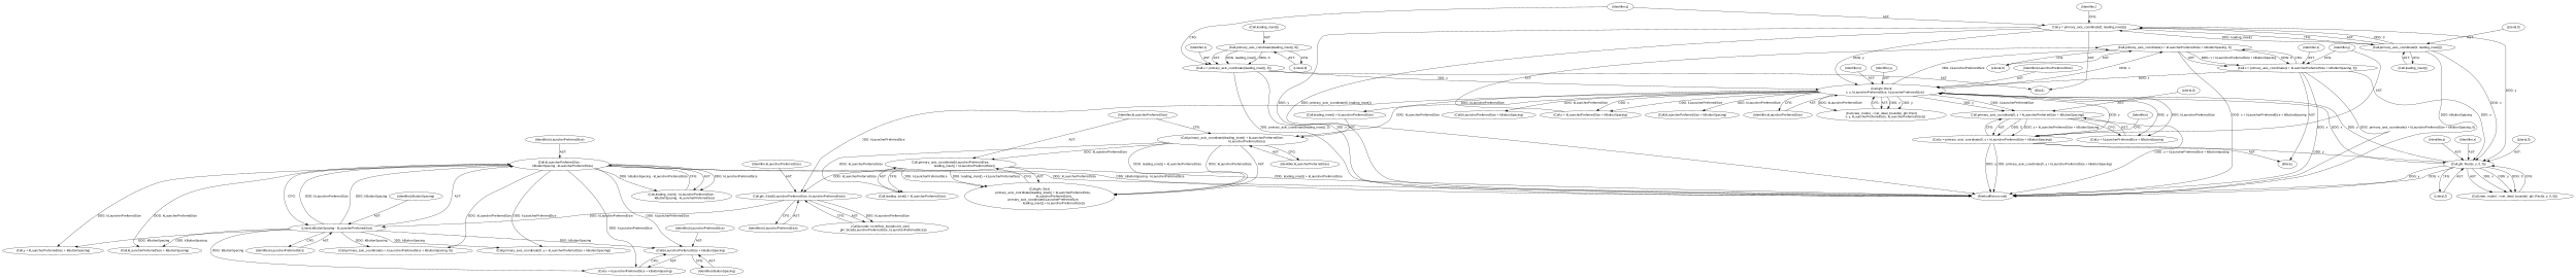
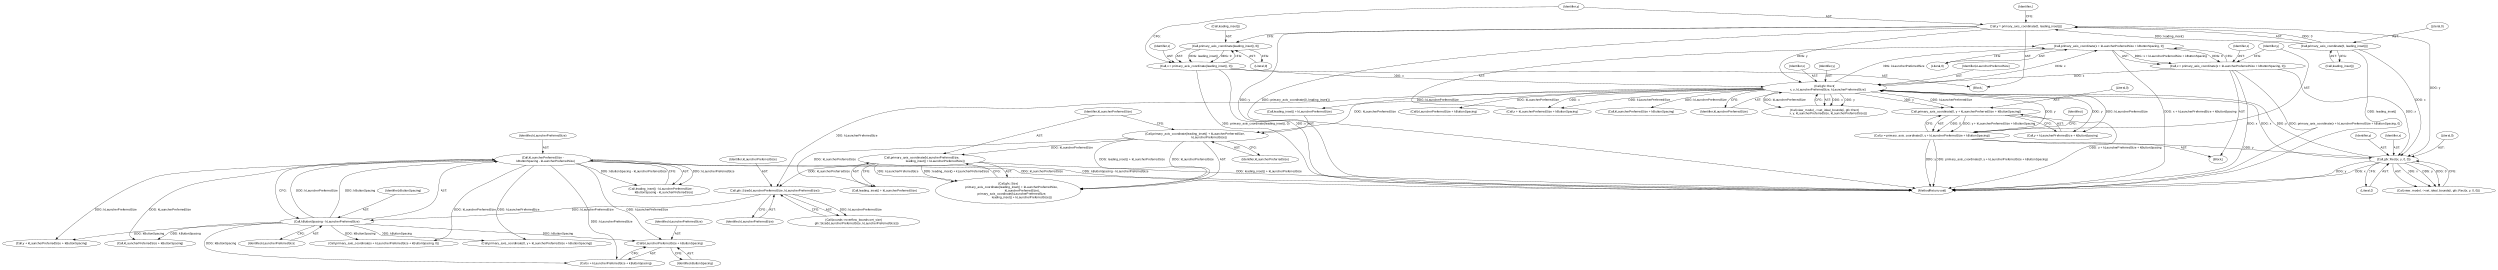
  digraph {
    fontname="Liberation Sans"
    node [fontname="Liberation Sans"]
    edge [fontname="Liberation Sans"]
    n1 [label="(Call,kLauncherPreferredSize + kButtonSpacing)"]
    n2 [label="(Identifier,kButtonSpacing)"]
    n3 [label="(Call,x + kLauncherPreferredSize + kButtonSpacing)"]
    n4 [label="(Call,kLauncherPreferredSize -\n       kButtonSpacing - kLauncherPreferredSize)"]
-   n5 [label="(Literal,kButtonSpacing - kLauncherPreferredSize)"]
+   n5 [label="(Call,kButtonSpacing - kLauncherPreferredSize)"]
    n6 [label="(Call,primary_axis_coordinate(x + kLauncherPreferredSize + kButtonSpacing, 0))"]
    n7 [label="(Call,primary_axis_coordinate(0, y + kLauncherPreferredSize + kButtonSpacing))"]
    n8 [label="(MethodReturn,void)"]
    n9 [label="(Call,y + kLauncherPreferredSize + kButtonSpacing)"]
    n10 [label="(Call,leading_inset() - kLauncherPreferredSize -\n       kButtonSpacing - kLauncherPreferredSize)"]
    n11 [label="(Call,kLauncherPreferredSize + kButtonSpacing)"]
    n12 [label="(Identifier,kLauncherPreferredSize)"]
    n13 [label="(Call,gfx::Size(kLauncherPreferredSize, kLauncherPreferredSize))"]
    n14 [label="(Call,bounds->overflow_bounds.set_size(\n       gfx::Size(kLauncherPreferredSize, kLauncherPreferredSize)))"]
    n15 [label="(Identifier,kLauncherPreferredSize)"]
    n16 [label="(Call,primary_axis_coordinate(kLauncherPreferredSize,\n                                leading_inset() + kLauncherPreferredSize))"]
    n17 [label="(Call,leading_inset() + kLauncherPreferredSize)"]
    n18 [label="(Call,gfx::Size(\n        primary_axis_coordinate(leading_inset() + kLauncherPreferredSize,\n                                 kLauncherPreferredSize),\n         primary_axis_coordinate(kLauncherPreferredSize,\n                                leading_inset() + kLauncherPreferredSize)))"]
    n19 [label="(Call,primary_axis_coordinate(leading_inset() + kLauncherPreferredSize,\n                                 kLauncherPreferredSize))"]
    n20 [label="(Identifier,kLauncherPreferredSize)"]
    n21 [label="(Call,gfx::Rect(\n         x, y, kLauncherPreferredSize, kLauncherPreferredSize))"]
    n22 [label="(Call,primary_axis_coordinate(x + kLauncherPreferredSize + kButtonSpacing, 0))"]
    n23 [label="(Call,primary_axis_coordinate(0, y + kLauncherPreferredSize + kButtonSpacing))"]
    n24 [label="(Call,y + kLauncherPreferredSize + kButtonSpacing)"]
    n25 [label="(Call,kLauncherPreferredSize + kButtonSpacing)"]
    n26 [label="(Call,x + kLauncherPreferredSize + kButtonSpacing)"]
    n27 [label="(Call,kLauncherPreferredSize + kButtonSpacing)"]
    n28 [label="(Call,leading_inset() + kLauncherPreferredSize)"]
    n29 [label="(Identifier,kLauncherPreferredSize)"]
    n30 [label="(Call,view_model_->set_ideal_bounds(i, gfx::Rect(\n         x, y, kLauncherPreferredSize, kLauncherPreferredSize)))"]
    n31 [label="(Call,x = primary_axis_coordinate(x + kLauncherPreferredSize + kButtonSpacing, 0))"]
    n32 [label="(Literal,0)"]
    n33 [label="(Call,y = primary_axis_coordinate(0, y + kLauncherPreferredSize + kButtonSpacing))"]
    n34 [label="(Call,gfx::Rect(x, y, 0, 0))"]
    n35 [label="(Block,)"]
    n36 [label="(Literal,0)"]
    n37 [label="(Call,view_model_->set_ideal_bounds(i, gfx::Rect(x, y, 0, 0)))"]
    n38 [label="(Call,x = primary_axis_coordinate(leading_inset(), 0))"]
    n39 [label="(Call,primary_axis_coordinate(leading_inset(), 0))"]
    n40 [label="(Block,)"]
    n41 [label="(Literal,0)"]
    n42 [label="(Call,y = primary_axis_coordinate(0, leading_inset()))"]
    n43 [label="(Call,primary_axis_coordinate(0, leading_inset()))"]
    n44 [label="(Call,leading_inset())"]
    n45 [label="(Identifier,kButtonSpacing)"]
    n46 [label="(Identifier,x)"]
    n47 [label="(Identifier,i)"]
    n48 [label="(Identifier,y)"]
    n49 [label="(Identifier,kLauncherPreferredSize)"]
    n50 [label="(Literal,0)"]
    n51 [label="(Literal,0)"]
    n52 [label="(Call,leading_inset())"]
    n53 [label="(Identifier,kLauncherPreferredSize)"]
    n54 [label="(Identifier,y)"]
    n55 [label="(Identifier,kLauncherPreferredSize)"]
    n56 [label="(Identifier,x)"]
    n57 [label="(Identifier,x)"]
    n58 [label="(Identifier,x)"]
    n59 [label="(Identifier,y)"]
    n60 [label="(Identifier,y)"]
    n61 [label="(Literal,0)"]
    n62 [label="(Identifier,kLauncherPreferredSize)"]
    n63 [label="(Identifier,kLauncherPreferredSize)"]
    n64 [label="(Identifier,i)"]
    n1 -> n2 [label="CFG: "]
    n1 -> n3 [label="AST: "]
    n2 -> n1 [label="AST: "]
    n3 -> n1 [label="CFG: "]
    n4 -> n1 [label="DDG: kLauncherPreferredSize"]
    n4 -> n3 [label="DDG: kLauncherPreferredSize"]
    n4 -> n5 [label="CFG: "]
    n4 -> n6 [label="DDG: kLauncherPreferredSize"]
    n4 -> n7 [label="DDG: kLauncherPreferredSize"]
    n4 -> n8 [label="DDG: kLauncherPreferredSize"]
    n4 -> n8 [label="DDG: kButtonSpacing - kLauncherPreferredSize"]
    n4 -> n9 [label="DDG: kLauncherPreferredSize"]
    n4 -> n10 [label="AST: "]
    n4 -> n10 [label="DDG: kLauncherPreferredSize"]
    n4 -> n10 [label="DDG: kButtonSpacing - kLauncherPreferredSize"]
    n4 -> n11 [label="DDG: kLauncherPreferredSize"]
    n5 -> n1 [label="DDG: kButtonSpacing"]
    n5 -> n3 [label="DDG: kButtonSpacing"]
    n5 -> n4 [label="AST: "]
    n5 -> n4 [label="DDG: kLauncherPreferredSize"]
    n5 -> n4 [label="DDG: kButtonSpacing"]
    n5 -> n6 [label="DDG: kButtonSpacing"]
    n5 -> n7 [label="DDG: kButtonSpacing"]
    n5 -> n9 [label="DDG: kButtonSpacing"]
    n5 -> n11 [label="DDG: kButtonSpacing"]
    n5 -> n12 [label="CFG: "]
    n10 -> n4 [label="CFG: "]
    n12 -> n5 [label="AST: "]
    n13 -> n5 [label="DDG: kLauncherPreferredSize"]
    n13 -> n14 [label="AST: "]
    n13 -> n14 [label="DDG: kLauncherPreferredSize"]
    n13 -> n15 [label="CFG: "]
    n14 -> n13 [label="CFG: "]
    n15 -> n13 [label="AST: "]
    n16 -> n8 [label="DDG: leading_inset() + kLauncherPreferredSize"]
    n16 -> n13 [label="DDG: kLauncherPreferredSize"]
    n16 -> n17 [label="CFG: "]
    n16 -> n18 [label="AST: "]
    n16 -> n18 [label="DDG: kLauncherPreferredSize"]
    n16 -> n18 [label="DDG: leading_inset() + kLauncherPreferredSize"]
    n17 -> n16 [label="AST: "]
    n18 -> n16 [label="CFG: "]
    n19 -> n16 [label="DDG: kLauncherPreferredSize"]
    n19 -> n17 [label="DDG: kLauncherPreferredSize"]
    n19 -> n18 [label="AST: "]
    n19 -> n18 [label="DDG: leading_inset() + kLauncherPreferredSize"]
    n19 -> n18 [label="DDG: kLauncherPreferredSize"]
    n19 -> n20 [label="CFG: "]
    n20 -> n19 [label="AST: "]
    n21 -> n13 [label="DDG: kLauncherPreferredSize"]
    n21 -> n19 [label="DDG: kLauncherPreferredSize"]
    n21 -> n22 [label="DDG: x"]
    n21 -> n22 [label="DDG: kLauncherPreferredSize"]
    n21 -> n23 [label="DDG: y"]
    n21 -> n23 [label="DDG: kLauncherPreferredSize"]
    n21 -> n24 [label="DDG: y"]
    n21 -> n24 [label="DDG: kLauncherPreferredSize"]
    n21 -> n25 [label="DDG: kLauncherPreferredSize"]
    n21 -> n26 [label="DDG: x"]
    n21 -> n26 [label="DDG: kLauncherPreferredSize"]
    n21 -> n27 [label="DDG: kLauncherPreferredSize"]
    n21 -> n28 [label="DDG: kLauncherPreferredSize"]
    n21 -> n29 [label="CFG: "]
    n21 -> n30 [label="AST: "]
    n21 -> n30 [label="DDG: x"]
    n21 -> n30 [label="DDG: y"]
    n21 -> n30 [label="DDG: kLauncherPreferredSize"]
    n22 -> n8 [label="DDG: x + kLauncherPreferredSize + kButtonSpacing"]
    n22 -> n31 [label="AST: "]
    n22 -> n31 [label="DDG: x + kLauncherPreferredSize + kButtonSpacing"]
    n22 -> n31 [label="DDG: 0"]
    n22 -> n32 [label="CFG: "]
    n23 -> n8 [label="DDG: y + kLauncherPreferredSize + kButtonSpacing"]
    n23 -> n24 [label="CFG: "]
    n23 -> n33 [label="AST: "]
    n23 -> n33 [label="DDG: 0"]
    n23 -> n33 [label="DDG: y + kLauncherPreferredSize + kButtonSpacing"]
    n24 -> n23 [label="AST: "]
    n26 -> n22 [label="AST: "]
    n28 -> n19 [label="AST: "]
    n29 -> n21 [label="AST: "]
    n30 -> n21 [label="CFG: "]
    n31 -> n8 [label="DDG: x"]
    n31 -> n8 [label="DDG: primary_axis_coordinate(x + kLauncherPreferredSize + kButtonSpacing, 0)"]
    n31 -> n21 [label="DDG: x"]
    n31 -> n22 [label="CFG: "]
    n31 -> n34 [label="DDG: x"]
    n31 -> n35 [label="AST: "]
    n32 -> n22 [label="AST: "]
    n33 -> n8 [label="DDG: y"]
    n33 -> n8 [label="DDG: primary_axis_coordinate(0, y + kLauncherPreferredSize + kButtonSpacing)"]
    n33 -> n21 [label="DDG: y"]
    n33 -> n23 [label="CFG: "]
    n33 -> n34 [label="DDG: y"]
    n33 -> n35 [label="AST: "]
    n34 -> n8 [label="DDG: x"]
    n34 -> n8 [label="DDG: y"]
    n34 -> n21 [label="DDG: x"]
    n34 -> n21 [label="DDG: y"]
    n34 -> n36 [label="CFG: "]
    n34 -> n37 [label="AST: "]
    n34 -> n37 [label="DDG: x"]
    n34 -> n37 [label="DDG: y"]
    n34 -> n37 [label="DDG: 0"]
    n36 -> n34 [label="AST: "]
    n37 -> n34 [label="CFG: "]
    n38 -> n8 [label="DDG: x"]
    n38 -> n8 [label="DDG: primary_axis_coordinate(leading_inset(), 0)"]
    n38 -> n21 [label="DDG: x"]
+   n38 -> n39 [label="CFG: "]
    n38 -> n40 [label="AST: "]
    n39 -> n38 [label="AST: "]
    n39 -> n38 [label="DDG: leading_inset()"]
    n39 -> n38 [label="DDG: 0"]
    n39 -> n41 [label="CFG: "]
    n41 -> n39 [label="AST: "]
    n42 -> n8 [label="DDG: y"]
    n42 -> n8 [label="DDG: primary_axis_coordinate(0, leading_inset())"]
    n42 -> n21 [label="DDG: y"]
    n42 -> n34 [label="DDG: y"]
    n42 -> n40 [label="AST: "]
-   n42 -> n43 [label="CFG: "]
-   n43 -> n8 [label="DDG: kButtonSpacing"]
+   n42 -> n39 [label="CFG: "]
+   n43 -> n8 [label="DDG: leading_inset()"]
    n43 -> n34 [label="DDG: x"]
    n43 -> n42 [label="AST: "]
    n43 -> n42 [label="DDG: 0"]
    n43 -> n42 [label="DDG: leading_inset()"]
    n43 -> n44 [label="CFG: "]
    n44 -> n43 [label="AST: "]
    n45 -> n5 [label="AST: "]
    n46 -> n31 [label="AST: "]
    n47 -> n33 [label="CFG: "]
    n48 -> n31 [label="CFG: "]
    n48 -> n33 [label="AST: "]
    n49 -> n4 [label="AST: "]
    n50 -> n34 [label="AST: "]
    n51 -> n43 [label="AST: "]
    n52 -> n39 [label="AST: "]
    n53 -> n21 [label="AST: "]
    n54 -> n34 [label="AST: "]
    n55 -> n13 [label="AST: "]
    n56 -> n34 [label="AST: "]
    n57 -> n38 [label="AST: "]
    n58 -> n21 [label="AST: "]
    n59 -> n21 [label="AST: "]
    n60 -> n38 [label="CFG: "]
    n60 -> n42 [label="AST: "]
    n61 -> n23 [label="AST: "]
    n62 -> n16 [label="AST: "]
    n62 -> n19 [label="CFG: "]
    n63 -> n1 [label="AST: "]
    n64 -> n42 [label="CFG: "]
  }
